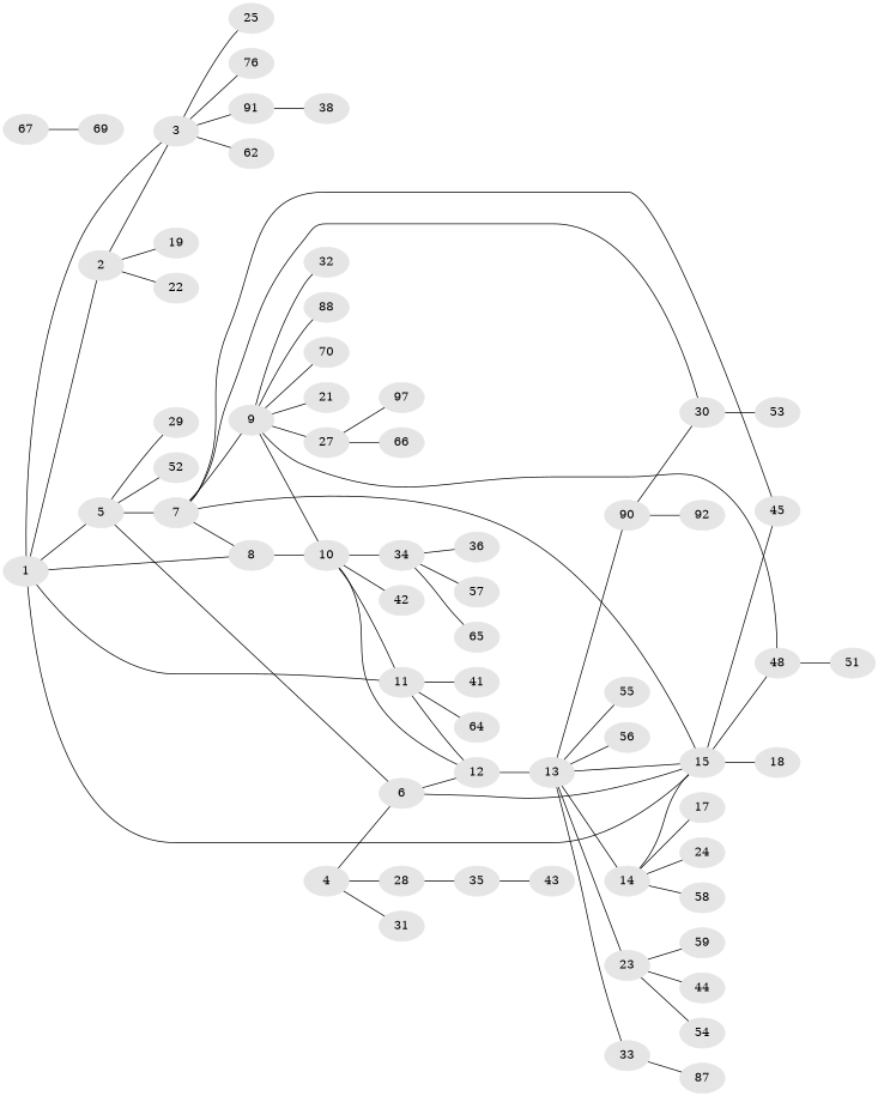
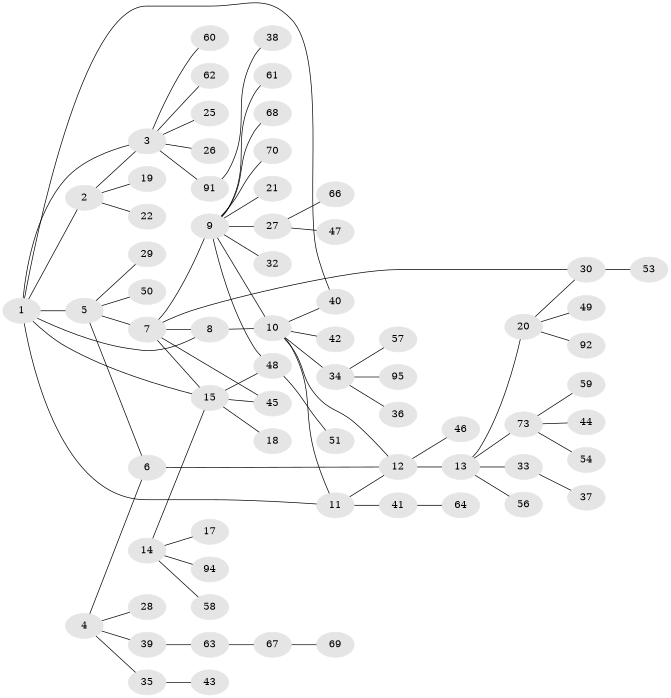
  graph {
    rankdir=LR
    node [color=gray90 style=filled]
    1
    2
    3
    5
    8
    11
    15
+   40
    19
    22
    25
-   26 [label=76]
+   26
    n13 [label=91]
+   60
    62
    6
    7
    29
-   50 [label=52]
+   50
    10
    12
    41
    64
    45
    48
    18
    38
    4
    28
-   39 [label=31]
+   39
    35
+   63
    9
    30
    13
+   46
    21
    27
    32
-   68 [label=88]
+   61
+   68
    70
    53
    34
    42
-   47 [label=97]
+   47
    66
    51
    36
    57
-   65
+   65 [label=95]
    14
-   20 [label=90]
-   23
+   20
+   23 [label=73]
    33
-   55
    56
    17
-   24
+   24 [label=94]
    58
+   49
    n62 [label=92]
    44
    54
    59
-   37 [label=87]
+   37
    43
    67
    69
    1 -- 2
    1 -- 3
    1 -- 5
    1 -- 8
    1 -- 11
    1 -- 15
+   1 -- 40
    2 -- 3
    2 -- 19
    2 -- 22
    3 -- 25
    3 -- 26
    3 -- n13
+   3 -- 60
    3 -- 62
    5 -- 6
    5 -- 7
    5 -- 29
    5 -- 50
    8 -- 10
    11 -- 12
    11 -- 41
-   11 -- 64
+   41 -- 64
    15 -- 45
    15 -- 48
    15 -- 18
    n13 -- 38
-   6 -- 15
    6 -- 12
    7 -- 8
    7 -- 15
    7 -- 45
    7 -- 9
    7 -- 30
    10 -- 11
+   10 -- 40
    10 -- 12
    10 -- 34
    10 -- 42
    12 -- 13
+   12 -- 46
    48 -- 51
    4 -- 6
    4 -- 28
    4 -- 39
-   28 -- 35
+   4 -- 35
+   39 -- 63
    35 -- 43
+   63 -- 67
    9 -- 10
    9 -- 48
    9 -- 21
    9 -- 27
    9 -- 32
+   9 -- 61
    9 -- 68
    9 -- 70
    30 -- 53
-   13 -- 15
-   13 -- 14
    13 -- 20
    13 -- 23
    13 -- 33
-   13 -- 55
    13 -- 56
    27 -- 47
    27 -- 66
    34 -- 36
    34 -- 57
    34 -- 65
    14 -- 15
    14 -- 17
    14 -- 24
    14 -- 58
    20 -- 30
+   20 -- 49
    20 -- n62
    23 -- 44
    23 -- 54
    23 -- 59
    33 -- 37
    67 -- 69
  }
